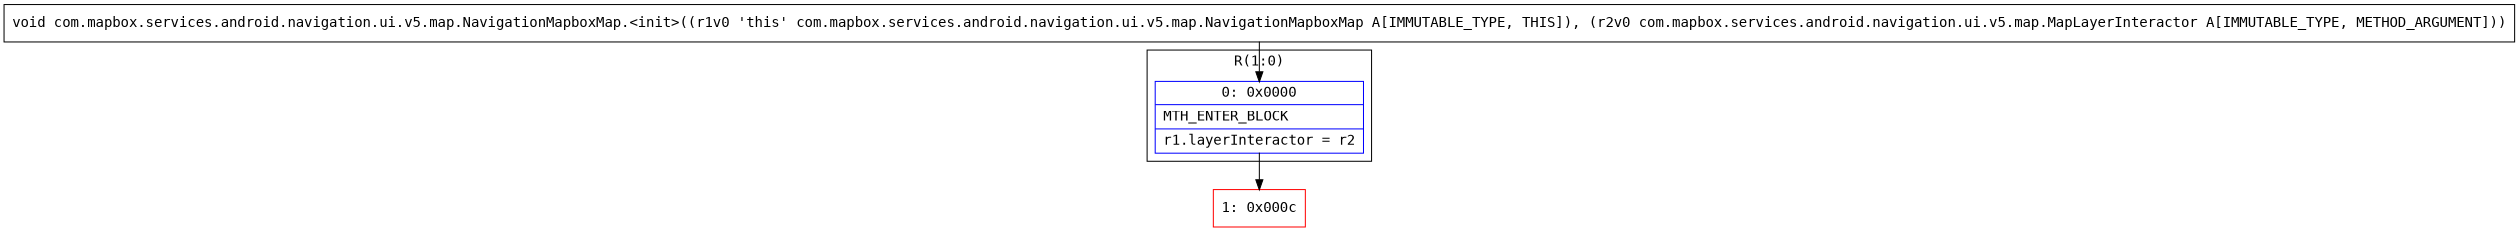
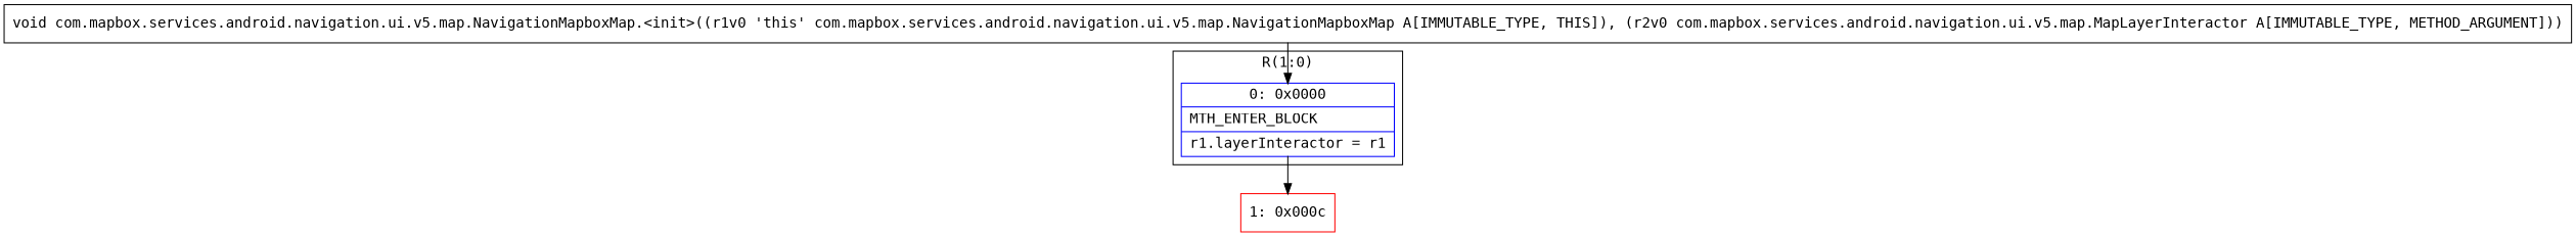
  digraph {
    fontname="DejaVu Sans Mono"
    node [shape=record fontname="DejaVu Sans Mono"]
    edge [fontname="DejaVu Sans Mono"]
-   n1 [color=blue label="{0\:\ 0x0000|MTH_ENTER_BLOCK\l|r1.layerInteractor = r2\l}"]
+   n1 [color=blue label="{0\:\ 0x0000|MTH_ENTER_BLOCK\l|r1.layerInteractor = r1\l}"]
    n2 [color=red label="{1\:\ 0x000c}"]
    n3 [label="{void com.mapbox.services.android.navigation.ui.v5.map.NavigationMapboxMap.\<init\>((r1v0 'this' com.mapbox.services.android.navigation.ui.v5.map.NavigationMapboxMap A[IMMUTABLE_TYPE, THIS]), (r2v0 com.mapbox.services.android.navigation.ui.v5.map.MapLayerInteractor A[IMMUTABLE_TYPE, METHOD_ARGUMENT])) }"]
    subgraph cluster_1 {
      label="R(1:0)"
      n1
    }
    n1 -> n2
    n3 -> n1
  }
